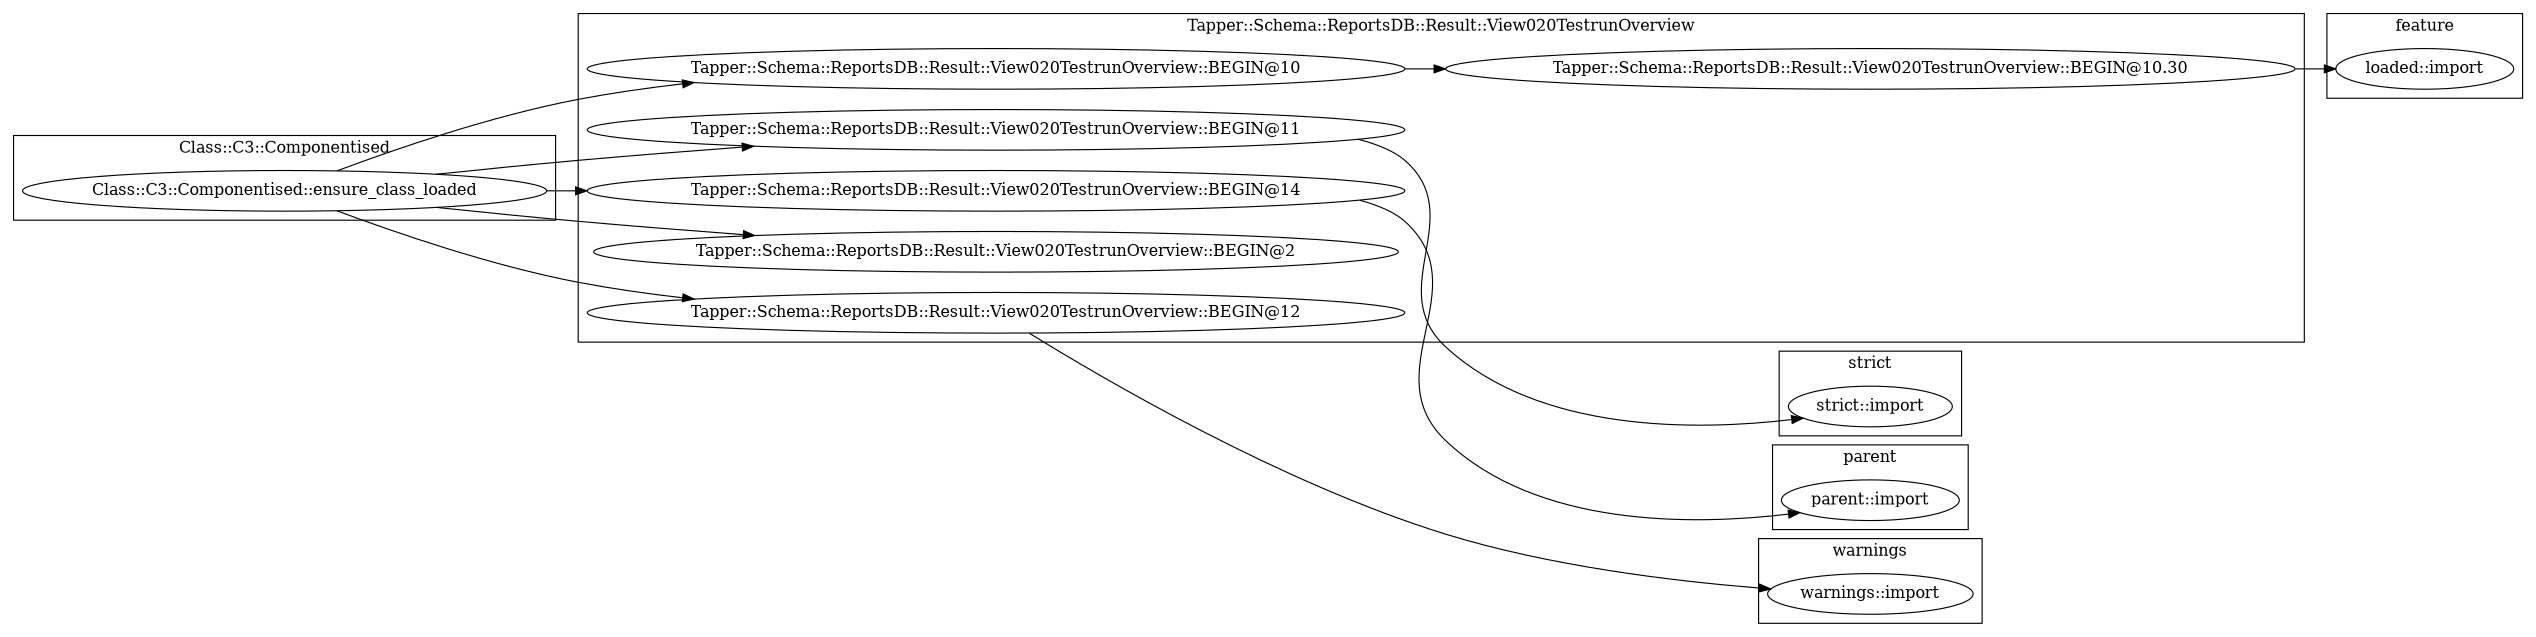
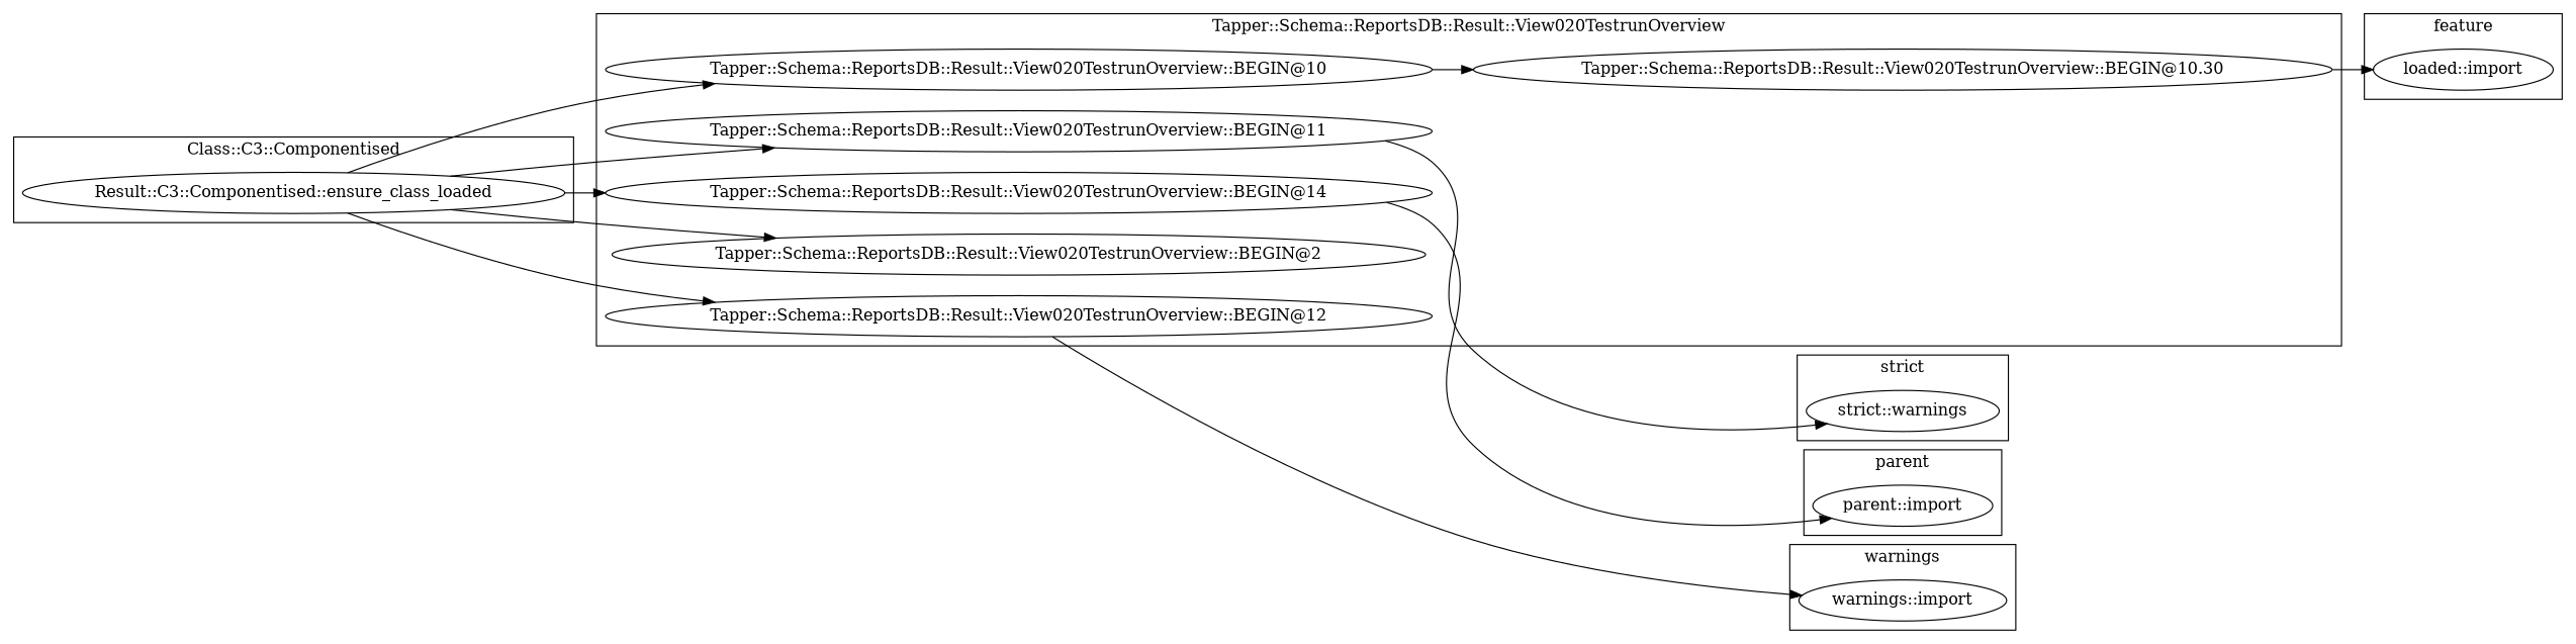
  digraph {
    rankdir=LR
    "parent::import"
    n2 [label="loaded::import"]
-   "Class::C3::Componentised::ensure_class_loaded"
+   "Class::C3::Componentised::ensure_class_loaded" [label="Result::C3::Componentised::ensure_class_loaded"]
    "warnings::import"
    "Tapper::Schema::ReportsDB::Result::View020TestrunOverview::BEGIN@11"
    "Tapper::Schema::ReportsDB::Result::View020TestrunOverview::BEGIN@14"
    "Tapper::Schema::ReportsDB::Result::View020TestrunOverview::BEGIN@12"
    "Tapper::Schema::ReportsDB::Result::View020TestrunOverview::BEGIN@2"
    "Tapper::Schema::ReportsDB::Result::View020TestrunOverview::BEGIN@10"
    "Tapper::Schema::ReportsDB::Result::View020TestrunOverview::BEGIN@10.30"
-   "strict::import"
+   "strict::import" [label="strict::warnings"]
    subgraph cluster_1 {
      label=parent
      "parent::import"
    }
    subgraph cluster_2 {
      label=feature
      n2
    }
    subgraph cluster_3 {
      label="Class::C3::Componentised"
      "Class::C3::Componentised::ensure_class_loaded"
    }
    subgraph cluster_4 {
      label=warnings
      "warnings::import"
    }
    subgraph cluster_5 {
      label="Tapper::Schema::ReportsDB::Result::View020TestrunOverview"
      "Tapper::Schema::ReportsDB::Result::View020TestrunOverview::BEGIN@11"
      "Tapper::Schema::ReportsDB::Result::View020TestrunOverview::BEGIN@14"
      "Tapper::Schema::ReportsDB::Result::View020TestrunOverview::BEGIN@12"
      "Tapper::Schema::ReportsDB::Result::View020TestrunOverview::BEGIN@2"
      "Tapper::Schema::ReportsDB::Result::View020TestrunOverview::BEGIN@10"
      "Tapper::Schema::ReportsDB::Result::View020TestrunOverview::BEGIN@10.30"
    }
    subgraph cluster_6 {
      label="strict"
      "strict::import"
    }
    "Class::C3::Componentised::ensure_class_loaded" -> "Tapper::Schema::ReportsDB::Result::View020TestrunOverview::BEGIN@11"
    "Class::C3::Componentised::ensure_class_loaded" -> "Tapper::Schema::ReportsDB::Result::View020TestrunOverview::BEGIN@14"
    "Class::C3::Componentised::ensure_class_loaded" -> "Tapper::Schema::ReportsDB::Result::View020TestrunOverview::BEGIN@12"
    "Class::C3::Componentised::ensure_class_loaded" -> "Tapper::Schema::ReportsDB::Result::View020TestrunOverview::BEGIN@2"
    "Class::C3::Componentised::ensure_class_loaded" -> "Tapper::Schema::ReportsDB::Result::View020TestrunOverview::BEGIN@10"
    "Tapper::Schema::ReportsDB::Result::View020TestrunOverview::BEGIN@11" -> "strict::import"
    "Tapper::Schema::ReportsDB::Result::View020TestrunOverview::BEGIN@14" -> "parent::import"
    "Tapper::Schema::ReportsDB::Result::View020TestrunOverview::BEGIN@12" -> "warnings::import"
    "Tapper::Schema::ReportsDB::Result::View020TestrunOverview::BEGIN@10" -> "Tapper::Schema::ReportsDB::Result::View020TestrunOverview::BEGIN@10.30"
    "Tapper::Schema::ReportsDB::Result::View020TestrunOverview::BEGIN@10.30" -> n2
  }
